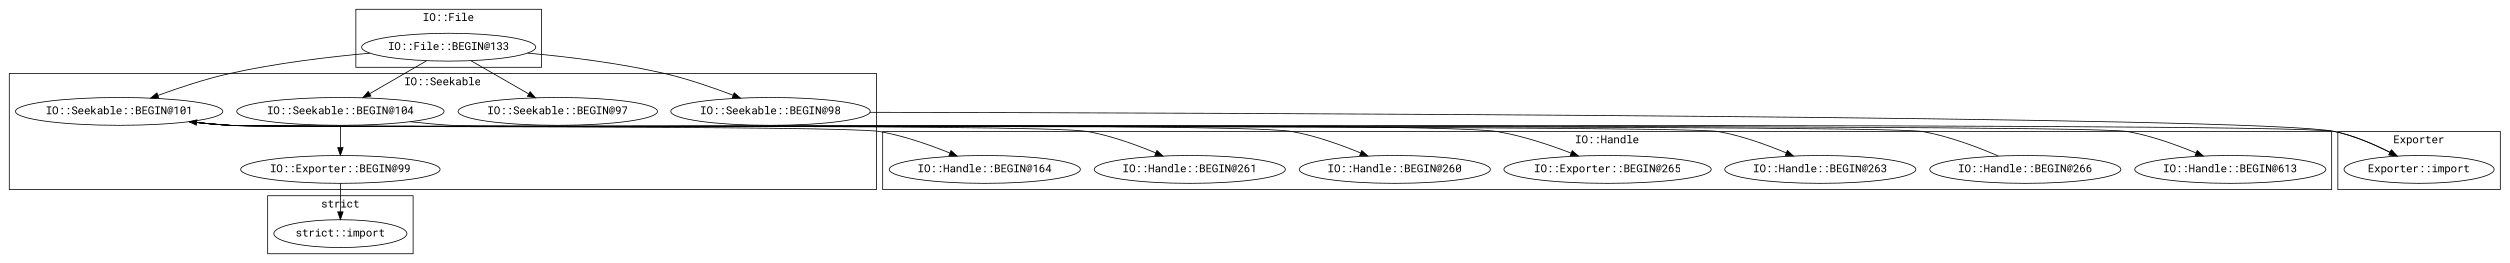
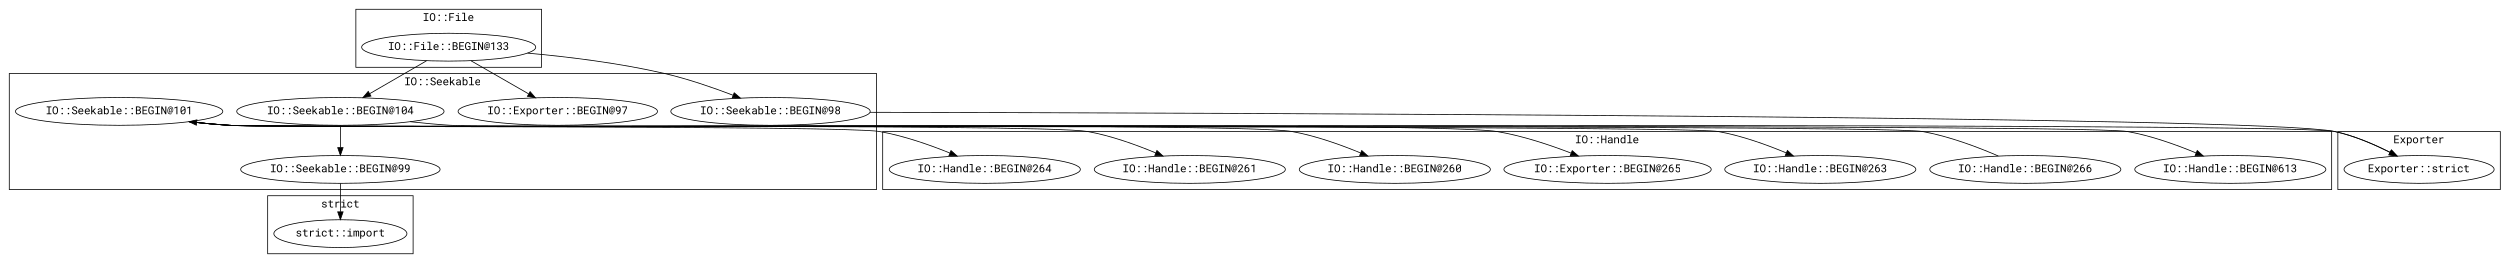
  digraph {
    fontname="Roboto Mono"
    node [fontname="Roboto Mono"]
    edge [fontname="Roboto Mono"]
    "IO::Handle::BEGIN@260"
    "IO::Handle::BEGIN@261"
-   "IO::Handle::BEGIN@264" [label="IO::Handle::BEGIN@164"]
+   "IO::Handle::BEGIN@264"
    "IO::Handle::BEGIN@613"
    "IO::Handle::BEGIN@266"
    "IO::Handle::BEGIN@263"
    n7 [label="IO::Exporter::BEGIN@265"]
-   "Exporter::import"
+   "Exporter::import" [label="Exporter::strict"]
    "IO::Seekable::BEGIN@98"
-   "IO::Seekable::BEGIN@99" [label="IO::Exporter::BEGIN@99"]
-   "IO::Seekable::BEGIN@97"
+   "IO::Seekable::BEGIN@99"
+   "IO::Seekable::BEGIN@97" [label="IO::Exporter::BEGIN@97"]
    "IO::Seekable::BEGIN@104"
    "IO::Seekable::BEGIN@101"
    "IO::File::BEGIN@133"
    "strict::import"
    subgraph cluster_1 {
      label="IO::Handle"
      "IO::Handle::BEGIN@260"
      "IO::Handle::BEGIN@261"
      "IO::Handle::BEGIN@264"
      "IO::Handle::BEGIN@613"
      "IO::Handle::BEGIN@266"
      "IO::Handle::BEGIN@263"
      n7
    }
    subgraph cluster_2 {
      label=Exporter
      "Exporter::import"
    }
    subgraph cluster_3 {
      label="IO::Seekable"
      "IO::Seekable::BEGIN@98"
      "IO::Seekable::BEGIN@99"
      "IO::Seekable::BEGIN@97"
      "IO::Seekable::BEGIN@104"
      "IO::Seekable::BEGIN@101"
    }
    subgraph cluster_4 {
      label="IO::File"
      "IO::File::BEGIN@133"
    }
    subgraph cluster_5 {
      label="strict"
      "strict::import"
    }
    "IO::Handle::BEGIN@266" -> "IO::Seekable::BEGIN@101"
    "IO::Seekable::BEGIN@98" -> "Exporter::import"
    "IO::Seekable::BEGIN@99" -> "strict::import"
    "IO::Seekable::BEGIN@104" -> "Exporter::import"
    "IO::Seekable::BEGIN@104" -> "IO::Seekable::BEGIN@99"
    "IO::Seekable::BEGIN@101" -> "IO::Handle::BEGIN@260"
    "IO::Seekable::BEGIN@101" -> "IO::Handle::BEGIN@261"
    "IO::Seekable::BEGIN@101" -> "IO::Handle::BEGIN@264"
    "IO::Seekable::BEGIN@101" -> "IO::Handle::BEGIN@613"
    "IO::Seekable::BEGIN@101" -> "IO::Handle::BEGIN@263"
    "IO::Seekable::BEGIN@101" -> n7
    "IO::File::BEGIN@133" -> "IO::Seekable::BEGIN@98"
    "IO::File::BEGIN@133" -> "IO::Seekable::BEGIN@97"
    "IO::File::BEGIN@133" -> "IO::Seekable::BEGIN@104"
-   "IO::File::BEGIN@133" -> "IO::Seekable::BEGIN@101"
  }
